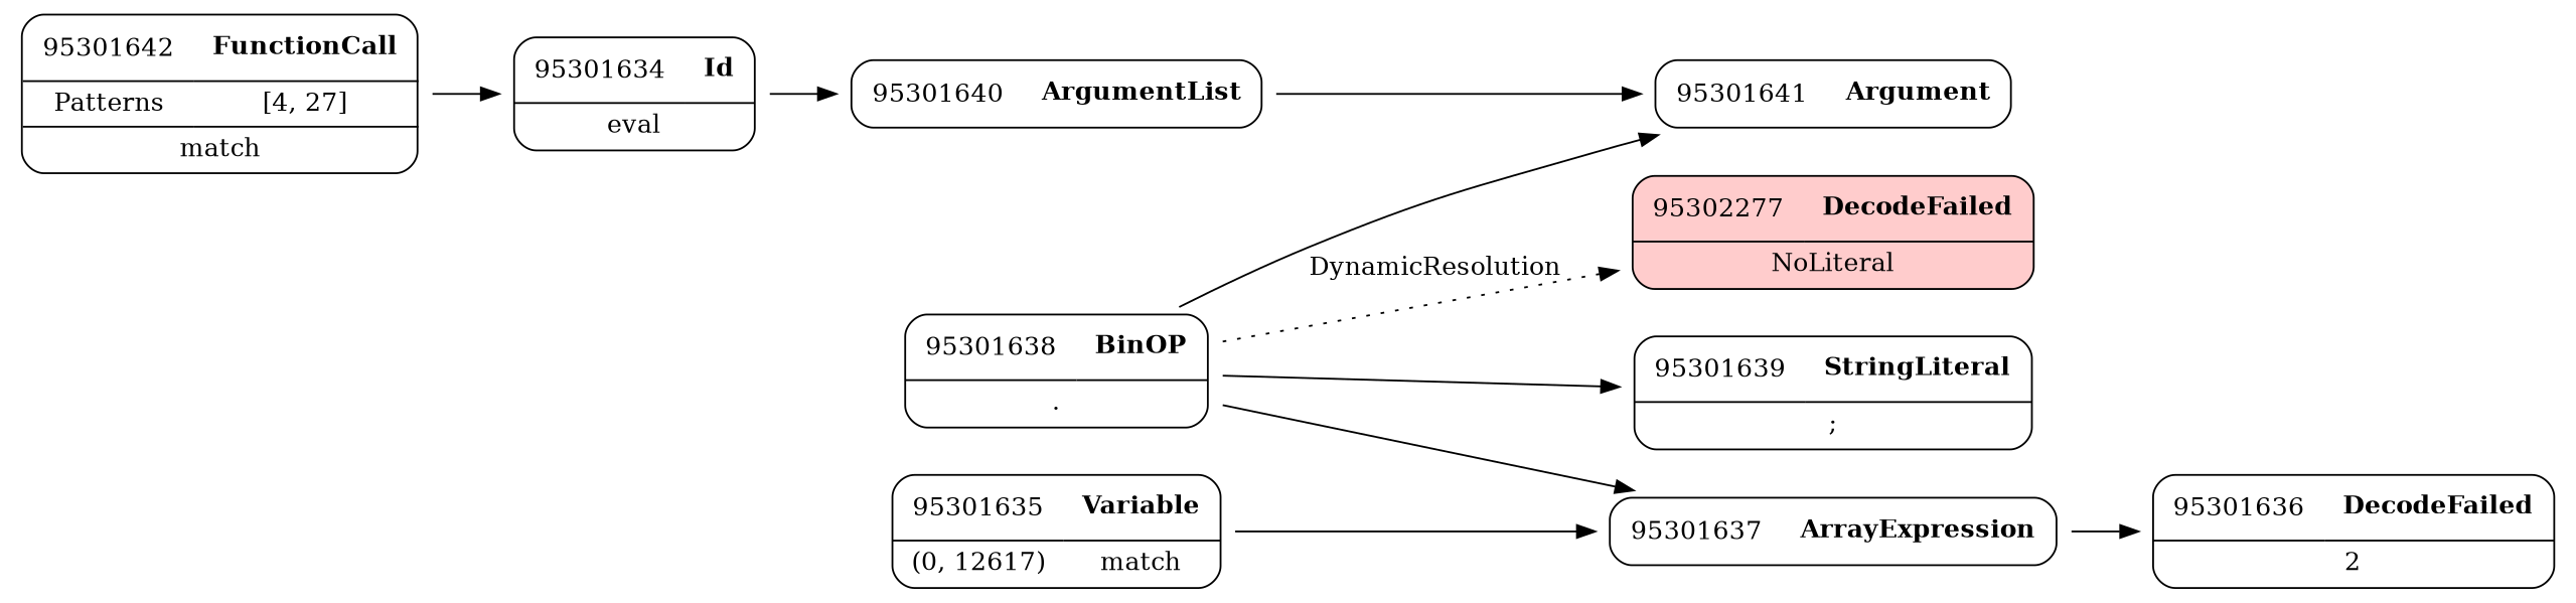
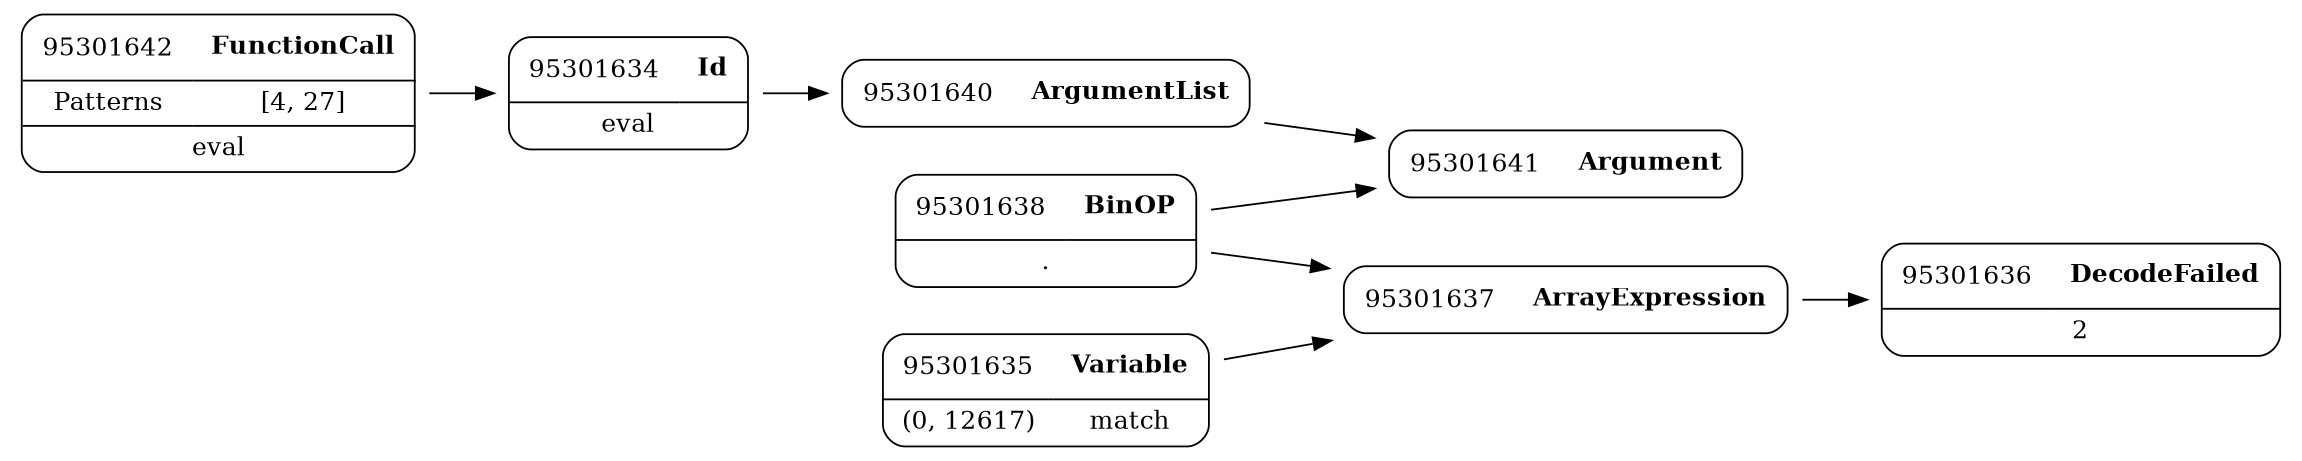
  digraph {
    rankdir=LR
    node [shape=none]
    edge [weight=2]
-   n1 [label=<<TABLE border='1' cellspacing='0' cellpadding='10' style='rounded' ><TR><TD border='0'>95301642</TD><TD border='0'><B>FunctionCall</B></TD></TR><HR/><TR><TD border='0' cellpadding='5'>Patterns</TD><TD border='0' cellpadding='5'>[4, 27]</TD></TR><HR/><TR><TD border='0' cellpadding='5' colspan='2'>match</TD></TR></TABLE>>]
+   n1 [label=<<TABLE border='1' cellspacing='0' cellpadding='10' style='rounded' ><TR><TD border='0'>95301642</TD><TD border='0'><B>FunctionCall</B></TD></TR><HR/><TR><TD border='0' cellpadding='5'>Patterns</TD><TD border='0' cellpadding='5'>[4, 27]</TD></TR><HR/><TR><TD border='0' cellpadding='5' colspan='2'>eval</TD></TR></TABLE>>]
    n2 [label=<<TABLE border='1' cellspacing='0' cellpadding='10' style='rounded' ><TR><TD border='0'>95301634</TD><TD border='0'><B>Id</B></TD></TR><HR/><TR><TD border='0' cellpadding='5' colspan='2'>eval</TD></TR></TABLE>>]
    n3 [label=<<TABLE border='1' cellspacing='0' cellpadding='10' style='rounded' ><TR><TD border='0'>95301640</TD><TD border='0'><B>ArgumentList</B></TD></TR></TABLE>>]
    n4 [label=<<TABLE border='1' cellspacing='0' cellpadding='10' style='rounded' ><TR><TD border='0'>95301641</TD><TD border='0'><B>Argument</B></TD></TR></TABLE>>]
    n5 [label=<<TABLE border='1' cellspacing='0' cellpadding='10' style='rounded' ><TR><TD border='0'>95301638</TD><TD border='0'><B>BinOP</B></TD></TR><HR/><TR><TD border='0' cellpadding='5' colspan='2'>.</TD></TR></TABLE>>]
    n6 [label=<<TABLE border='1' cellspacing='0' cellpadding='10' style='rounded' ><TR><TD border='0'>95301637</TD><TD border='0'><B>ArrayExpression</B></TD></TR></TABLE>>]
-   n7 [label=<<TABLE border='1' cellspacing='0' cellpadding='10' style='rounded' ><TR><TD border='0'>95301639</TD><TD border='0'><B>StringLiteral</B></TD></TR><HR/><TR><TD border='0' cellpadding='5' colspan='2'>;</TD></TR></TABLE>>]
-   n8 [label=<<TABLE border='1' cellspacing='0' cellpadding='10' style='rounded' bgcolor='#FFCCCC' ><TR><TD border='0'>95302277</TD><TD border='0'><B>DecodeFailed</B></TD></TR><HR/><TR><TD border='0' cellpadding='5' colspan='2'>NoLiteral</TD></TR></TABLE>>]
    n9 [label=<<TABLE border='1' cellspacing='0' cellpadding='10' style='rounded' ><TR><TD border='0'>95301636</TD><TD border='0'><B>DecodeFailed</B></TD></TR><HR/><TR><TD border='0' cellpadding='5' colspan='2'>2</TD></TR></TABLE>>]
    n10 [label=<<TABLE border='1' cellspacing='0' cellpadding='10' style='rounded' ><TR><TD border='0'>95301635</TD><TD border='0'><B>Variable</B></TD></TR><HR/><TR><TD border='0' cellpadding='5'>(0, 12617)</TD><TD border='0' cellpadding='5'>match</TD></TR></TABLE>>]
    n1 -> n2
    n2 -> n3
    n3 -> n4
    n5 -> n4
    n5 -> n6
-   n5 -> n7
-   n5 -> n8 [label=DynamicResolution style=dotted weight=""]
    n6 -> n9
    n10 -> n6
  }
